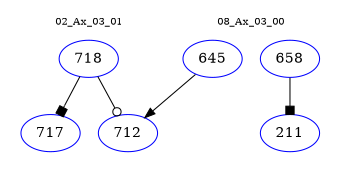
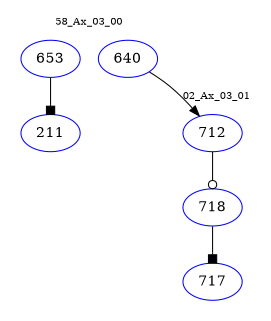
  digraph {
    node [color=blue]
    edge [arrowhead=box color=black]
    n1 [label=712]
    n2 [label=718]
    n3 [label=717]
-   n4 [label=645]
-   n5 [label=658]
+   n4 [label=640]
+   n5 [label=653]
    n6 [label=211]
    subgraph cluster_1 {
      color=white
      fontsize=10
      label="02_Ax_03_01"
      n1
      n2
      n3
    }
    subgraph cluster_2 {
      color=white
      fontsize=10
-     label="08_Ax_03_00"
+     label="58_Ax_03_00"
      n4
      n5
      n6
    }
-   n2 -> n1 [arrowhead=odot]
+   n1 -> n2 [arrowhead=odot]
    n2 -> n3
    n4 -> n1 [arrowhead=normal]
    n5 -> n6
  }
